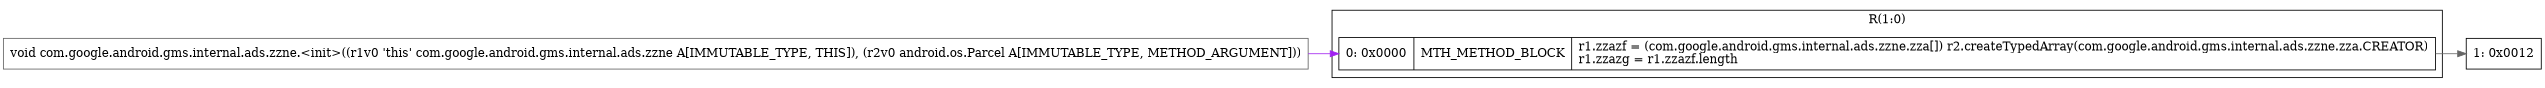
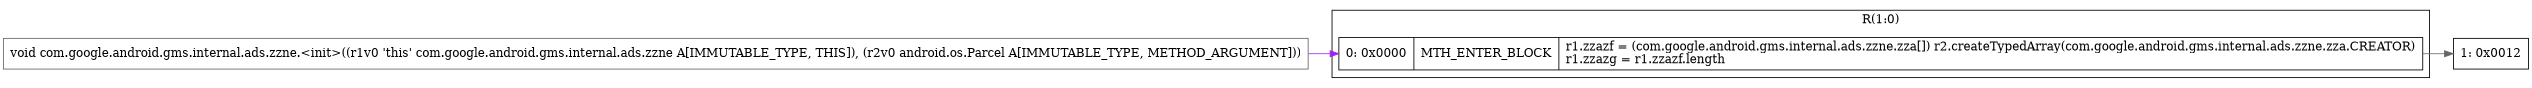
  digraph {
    rankdir=LR
    fontname="DejaVu Serif"
    node [color=black shape=record fontname="DejaVu Serif"]
    edge [fontname="DejaVu Serif"]
-   n1 [label="{0\:\ 0x0000|MTH_METHOD_BLOCK\l|r1.zzazf = (com.google.android.gms.internal.ads.zzne.zza[]) r2.createTypedArray(com.google.android.gms.internal.ads.zzne.zza.CREATOR)\lr1.zzazg = r1.zzazf.length\l}"]
+   n1 [label="{0\:\ 0x0000|MTH_ENTER_BLOCK\l|r1.zzazf = (com.google.android.gms.internal.ads.zzne.zza[]) r2.createTypedArray(com.google.android.gms.internal.ads.zzne.zza.CREATOR)\lr1.zzazg = r1.zzazf.length\l}"]
    n2 [label="{1\:\ 0x0012}"]
    n3 [label="{void com.google.android.gms.internal.ads.zzne.\<init\>((r1v0 'this' com.google.android.gms.internal.ads.zzne A[IMMUTABLE_TYPE, THIS]), (r2v0 android.os.Parcel A[IMMUTABLE_TYPE, METHOD_ARGUMENT])) }" color=gray40]
    subgraph cluster_1 {
      label="R(1:0)"
      n1
    }
    n1 -> n2 [color=gray40]
    n3 -> n1 [color=purple]
  }
